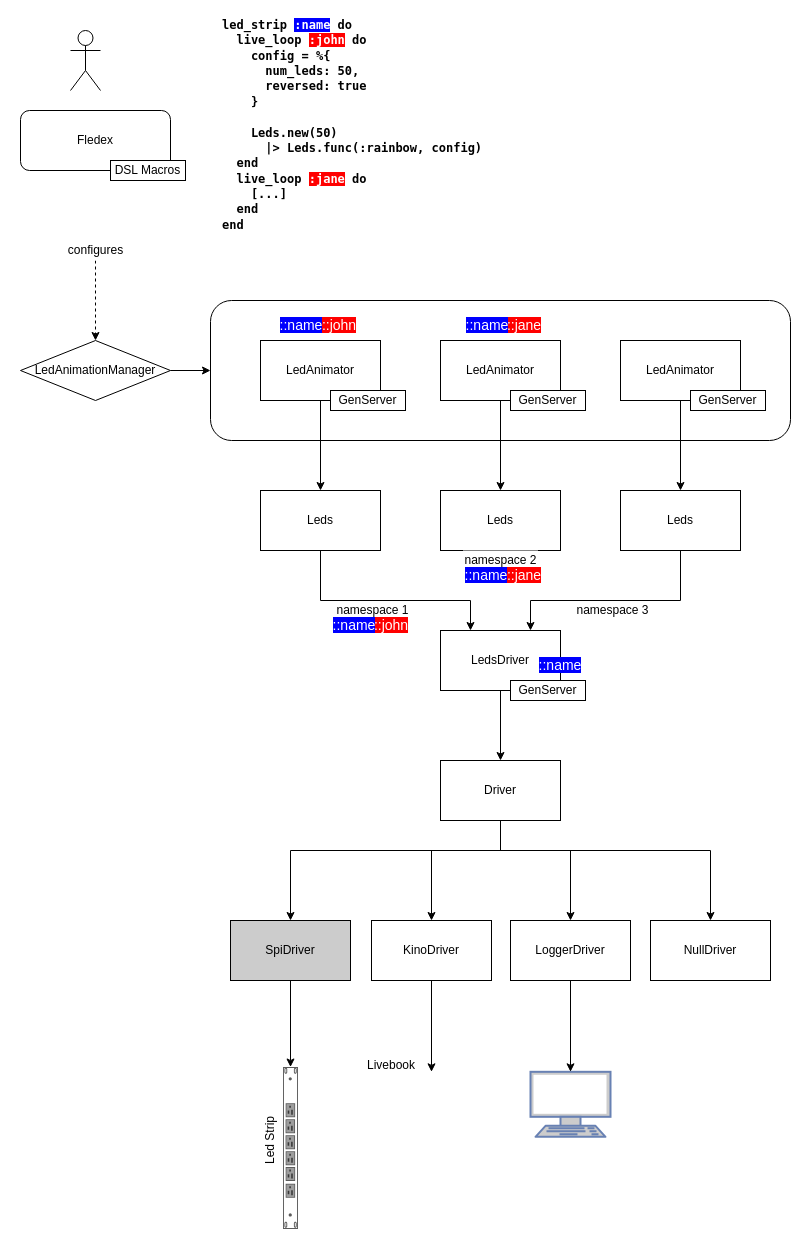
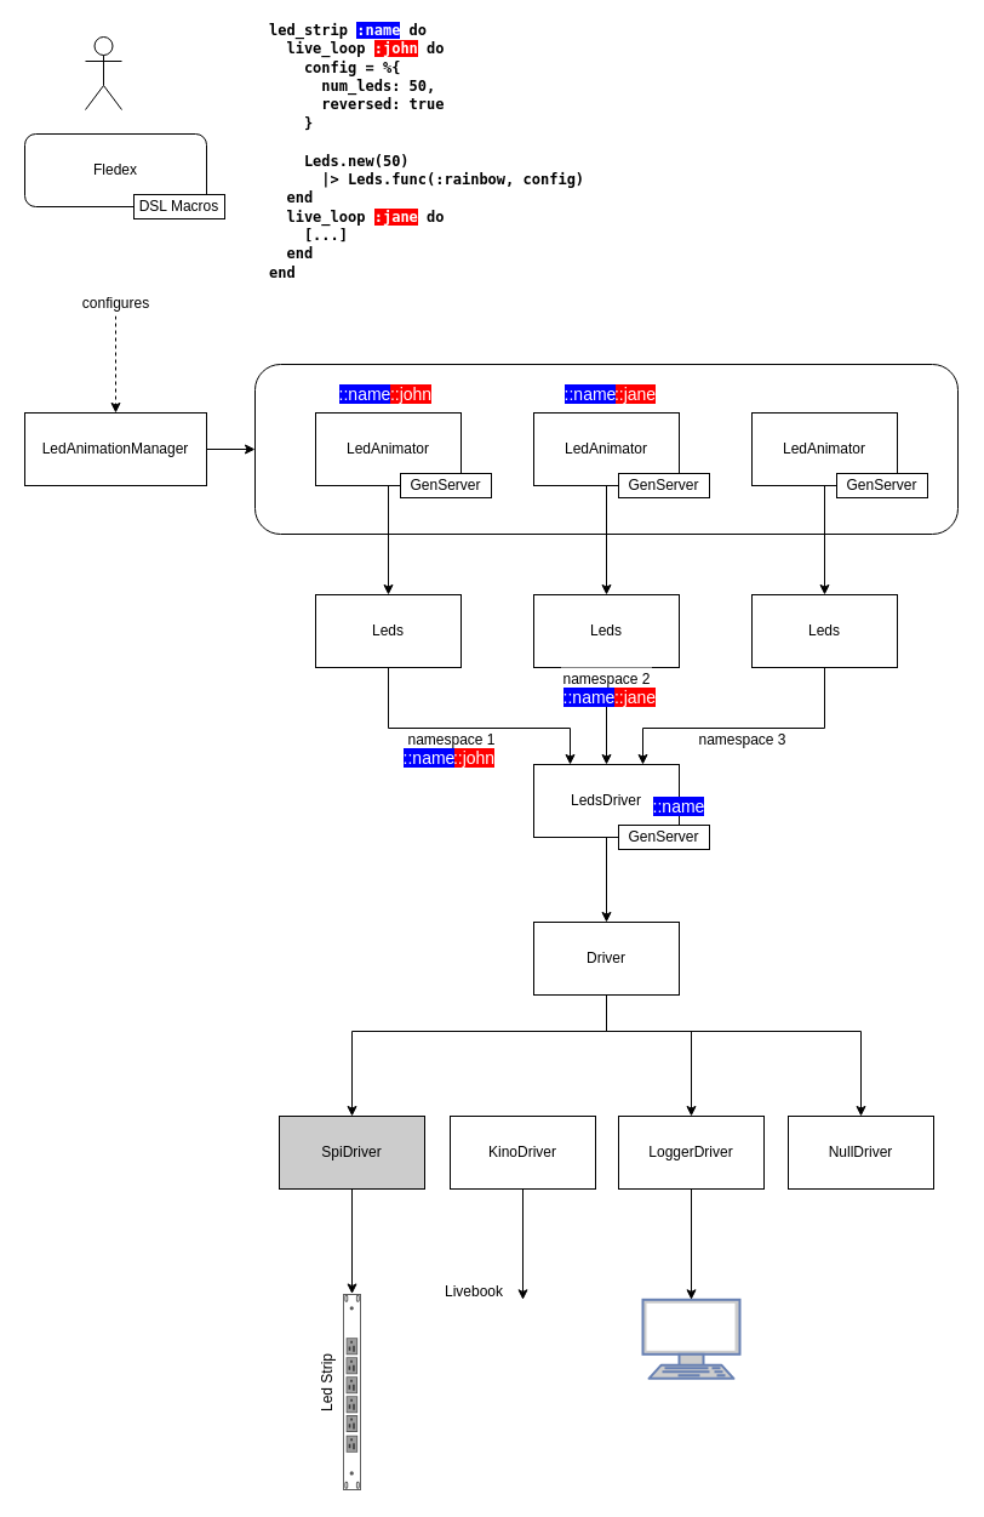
  <mxCell id="0" />
  <mxCell id="1" parent="0" />
  <mxCell id="2" value="namespace 3" style="rounded=0;whiteSpace=wrap;html=1;labelBackgroundColor=none;fontColor=#000000;strokeColor=none;" vertex="1" parent="1"><mxGeometry x="575" y="600" width="75" height="20" as="geometry" /></mxCell>
  <mxCell id="3" value="" style="rounded=1;whiteSpace=wrap;html=1;labelBackgroundColor=none;fontColor=#000000;" vertex="1" parent="1"><mxGeometry x="210" y="300" width="580" height="140" as="geometry" /></mxCell>
  <mxCell id="4" value="namespace 1" style="rounded=0;whiteSpace=wrap;html=1;labelBackgroundColor=none;fontColor=#000000;strokeColor=none;" vertex="1" parent="1"><mxGeometry x="335" y="600" width="75" height="20" as="geometry" /></mxCell>
  <mxCell id="5" value="" style="group" vertex="1" connectable="0" parent="1"><mxGeometry x="230" y="760" width="540" height="468.5" as="geometry" /></mxCell>
  <mxCell id="6" value="" style="strokeColor=#666666;html=1;labelPosition=right;align=left;spacingLeft=15;shadow=0;dashed=0;outlineConnect=0;shape=mxgraph.rack.dell.power_strip;rotation=90;" vertex="1" parent="5"><mxGeometry x="-21" y="380" width="162" height="15" as="geometry" /></mxCell>
  <mxCell id="7" style="edgeStyle=orthogonalEdgeStyle;rounded=0;orthogonalLoop=1;jettySize=auto;html=1;fontColor=#000000;" edge="1" parent="5" source="8" target="6"><mxGeometry relative="1" as="geometry" /></mxCell>
  <mxCell id="8" value="SpiDriver" style="rounded=0;whiteSpace=wrap;html=1;fillColor=#cccccc;" vertex="1" parent="5"><mxGeometry y="160" width="120" height="60" as="geometry" /></mxCell>
  <mxCell id="9" value="KinoDriver" style="rounded=0;whiteSpace=wrap;html=1;" vertex="1" parent="5"><mxGeometry x="141" y="160" width="120" height="60" as="geometry" /></mxCell>
  <mxCell id="10" value="LoggerDriver" style="rounded=0;whiteSpace=wrap;html=1;" vertex="1" parent="5"><mxGeometry x="280" y="160" width="120" height="60" as="geometry" /></mxCell>
  <mxCell id="11" value="" style="fontColor=#0066CC;verticalAlign=top;verticalLabelPosition=bottom;labelPosition=center;align=center;html=1;outlineConnect=0;fillColor=#CCCCCC;strokeColor=#6881B3;gradientColor=none;gradientDirection=north;strokeWidth=2;shape=mxgraph.networks.terminal;labelBackgroundColor=none;" vertex="1" parent="5"><mxGeometry x="300" y="311.31" width="80" height="65" as="geometry" /></mxCell>
  <mxCell id="12" style="edgeStyle=orthogonalEdgeStyle;rounded=0;orthogonalLoop=1;jettySize=auto;html=1;entryX=0.5;entryY=0;entryDx=0;entryDy=0;entryPerimeter=0;fontColor=#000000;" edge="1" parent="5" source="10" target="11"><mxGeometry relative="1" as="geometry" /></mxCell>
  <mxCell id="13" value="" style="shape=image;imageAspect=0;aspect=fixed;verticalLabelPosition=bottom;verticalAlign=top;labelBackgroundColor=none;fontColor=#000000;image=https://d33wubrfki0l68.cloudfront.net/855d6cd6e232f65ab55177f22a54cb3b48766cb0/2a8a7/_astro/welcome-to-livebook.414c9640_z1x0p7k.webp;" vertex="1" parent="5"><mxGeometry x="131" y="311.31" width="140" height="82.38" as="geometry" /></mxCell>
  <mxCell id="14" style="edgeStyle=orthogonalEdgeStyle;rounded=0;orthogonalLoop=1;jettySize=auto;html=1;entryX=0.5;entryY=0;entryDx=0;entryDy=0;fontColor=#000000;" edge="1" parent="5" source="9" target="13"><mxGeometry relative="1" as="geometry" /></mxCell>
  <mxCell id="15" value="NullDriver" style="rounded=0;whiteSpace=wrap;html=1;" vertex="1" parent="5"><mxGeometry x="420" y="160" width="120" height="60" as="geometry" /></mxCell>
  <mxCell id="16" style="edgeStyle=orthogonalEdgeStyle;rounded=0;orthogonalLoop=1;jettySize=auto;html=1;fontColor=#000000;" edge="1" parent="5" source="20" target="8"><mxGeometry relative="1" as="geometry"><Array as="points"><mxPoint x="270" y="90" /><mxPoint x="60" y="90" /></Array></mxGeometry></mxCell>
- <mxCell id="17" style="edgeStyle=orthogonalEdgeStyle;rounded=0;orthogonalLoop=1;jettySize=auto;html=1;entryX=0.5;entryY=0;entryDx=0;entryDy=0;fontColor=#000000;" edge="1" parent="5" source="20" target="9"><mxGeometry relative="1" as="geometry"><Array as="points"><mxPoint x="270" y="90" /><mxPoint x="201" y="90" /></Array></mxGeometry></mxCell>
  <mxCell id="18" style="edgeStyle=orthogonalEdgeStyle;rounded=0;orthogonalLoop=1;jettySize=auto;html=1;entryX=0.5;entryY=0;entryDx=0;entryDy=0;fontColor=#000000;" edge="1" parent="5" source="20" target="10"><mxGeometry relative="1" as="geometry"><Array as="points"><mxPoint x="270" y="90" /><mxPoint x="340" y="90" /></Array></mxGeometry></mxCell>
  <mxCell id="19" style="edgeStyle=orthogonalEdgeStyle;rounded=0;orthogonalLoop=1;jettySize=auto;html=1;entryX=0.5;entryY=0;entryDx=0;entryDy=0;fontColor=#000000;" edge="1" parent="5" source="20" target="15"><mxGeometry relative="1" as="geometry"><Array as="points"><mxPoint x="270" y="90" /><mxPoint x="480" y="90" /></Array></mxGeometry></mxCell>
  <mxCell id="20" value="Driver" style="rounded=0;whiteSpace=wrap;html=1;labelBackgroundColor=none;fontColor=#000000;" vertex="1" parent="5"><mxGeometry x="210" width="120" height="60" as="geometry" /></mxCell>
  <mxCell id="21" value="Livebook" style="text;html=1;strokeColor=none;fillColor=none;align=center;verticalAlign=middle;whiteSpace=wrap;rounded=0;fontColor=#000000;" vertex="1" parent="5"><mxGeometry x="131" y="290.0" width="60" height="30" as="geometry" /></mxCell>
  <mxCell id="22" value="Led Strip" style="text;html=1;strokeColor=none;fillColor=none;align=center;verticalAlign=middle;whiteSpace=wrap;rounded=0;fontColor=#000000;rotation=-90;" vertex="1" parent="5"><mxGeometry x="10" y="365" width="60" height="30" as="geometry" /></mxCell>
  <mxCell id="23" style="edgeStyle=orthogonalEdgeStyle;rounded=0;orthogonalLoop=1;jettySize=auto;html=1;entryX=0.5;entryY=0;entryDx=0;entryDy=0;fontColor=#000000;" edge="1" parent="1" source="24" target="20"><mxGeometry relative="1" as="geometry" /></mxCell>
  <mxCell id="24" value="LedsDriver" style="rounded=0;whiteSpace=wrap;html=1;labelBackgroundColor=none;fontColor=#000000;" vertex="1" parent="1"><mxGeometry x="440" y="630" width="120" height="60" as="geometry" /></mxCell>
  <mxCell id="25" value="GenServer" style="rounded=0;whiteSpace=wrap;html=1;labelBackgroundColor=none;fontColor=#000000;" vertex="1" parent="1"><mxGeometry x="510" y="680" width="75" height="20" as="geometry" /></mxCell>
  <mxCell id="26" style="edgeStyle=orthogonalEdgeStyle;rounded=0;orthogonalLoop=1;jettySize=auto;html=1;entryX=0.25;entryY=0;entryDx=0;entryDy=0;fontColor=#000000;exitX=0.5;exitY=1;exitDx=0;exitDy=0;" edge="1" parent="1" source="27" target="24"><mxGeometry relative="1" as="geometry"><Array as="points"><mxPoint x="320" y="600" /><mxPoint x="470" y="600" /></Array></mxGeometry></mxCell>
  <mxCell id="27" value="Leds" style="rounded=0;whiteSpace=wrap;html=1;labelBackgroundColor=none;fontColor=#000000;" vertex="1" parent="1"><mxGeometry x="260" y="490" width="120" height="60" as="geometry" /></mxCell>
+ <mxCell id="28" style="edgeStyle=orthogonalEdgeStyle;rounded=0;orthogonalLoop=1;jettySize=auto;html=1;entryX=0.5;entryY=0;entryDx=0;entryDy=0;fontColor=#000000;startArrow=none;exitX=0.5;exitY=0;exitDx=0;exitDy=0;" edge="1" parent="1" source="32" target="24"><mxGeometry relative="1" as="geometry"><Array as="points"><mxPoint x="500" y="560" /><mxPoint x="500" y="560" /></Array></mxGeometry></mxCell>
  <mxCell id="29" value="Leds" style="rounded=0;whiteSpace=wrap;html=1;labelBackgroundColor=none;fontColor=#000000;" vertex="1" parent="1"><mxGeometry x="440" y="490" width="120" height="60" as="geometry" /></mxCell>
  <mxCell id="30" style="edgeStyle=orthogonalEdgeStyle;rounded=0;orthogonalLoop=1;jettySize=auto;html=1;entryX=0.75;entryY=0;entryDx=0;entryDy=0;fontColor=#000000;exitX=0.5;exitY=1;exitDx=0;exitDy=0;" edge="1" parent="1" source="31" target="24"><mxGeometry relative="1" as="geometry"><Array as="points"><mxPoint x="680" y="600" /><mxPoint x="530" y="600" /></Array></mxGeometry></mxCell>
  <mxCell id="31" value="Leds" style="rounded=0;whiteSpace=wrap;html=1;labelBackgroundColor=none;fontColor=#000000;" vertex="1" parent="1"><mxGeometry x="620" y="490" width="120" height="60" as="geometry" /></mxCell>
  <mxCell id="32" value="namespace 2" style="rounded=0;whiteSpace=wrap;html=1;labelBackgroundColor=none;fontColor=#000000;strokeColor=none;" vertex="1" parent="1"><mxGeometry x="462.5" y="550" width="75" height="20" as="geometry" /></mxCell>
  <mxCell id="33" value="" style="group" vertex="1" connectable="0" parent="1"><mxGeometry x="260" y="340" width="255" height="190" as="geometry" /></mxCell>
  <mxCell id="34" value="LedAnimator" style="rounded=0;whiteSpace=wrap;html=1;labelBackgroundColor=none;fontColor=#000000;" vertex="1" parent="33"><mxGeometry width="120" height="60" as="geometry" /></mxCell>
  <mxCell id="35" value="GenServer" style="rounded=0;whiteSpace=wrap;html=1;labelBackgroundColor=none;fontColor=#000000;" vertex="1" parent="33"><mxGeometry x="70" y="50" width="75" height="20" as="geometry" /></mxCell>
  <mxCell id="36" style="edgeStyle=orthogonalEdgeStyle;rounded=0;orthogonalLoop=1;jettySize=auto;html=1;entryX=0.5;entryY=0;entryDx=0;entryDy=0;fontColor=#000000;" edge="1" parent="1" source="34" target="27"><mxGeometry relative="1" as="geometry" /></mxCell>
  <mxCell id="37" value="" style="group" vertex="1" connectable="0" parent="1"><mxGeometry x="440" y="340" width="145" height="70" as="geometry" /></mxCell>
  <mxCell id="38" value="LedAnimator" style="rounded=0;whiteSpace=wrap;html=1;labelBackgroundColor=none;fontColor=#000000;" vertex="1" parent="37"><mxGeometry width="120" height="60" as="geometry" /></mxCell>
  <mxCell id="39" value="GenServer" style="rounded=0;whiteSpace=wrap;html=1;labelBackgroundColor=none;fontColor=#000000;" vertex="1" parent="37"><mxGeometry x="70" y="50" width="75" height="20" as="geometry" /></mxCell>
  <mxCell id="40" style="edgeStyle=orthogonalEdgeStyle;rounded=0;orthogonalLoop=1;jettySize=auto;html=1;fontColor=#000000;" edge="1" parent="1" source="38" target="29"><mxGeometry relative="1" as="geometry" /></mxCell>
  <mxCell id="41" value="" style="group" vertex="1" connectable="0" parent="1"><mxGeometry x="620" y="340" width="145" height="70" as="geometry" /></mxCell>
  <mxCell id="42" value="LedAnimator" style="rounded=0;whiteSpace=wrap;html=1;labelBackgroundColor=none;fontColor=#000000;" vertex="1" parent="41"><mxGeometry width="120" height="60" as="geometry" /></mxCell>
  <mxCell id="43" value="GenServer" style="rounded=0;whiteSpace=wrap;html=1;labelBackgroundColor=none;fontColor=#000000;" vertex="1" parent="41"><mxGeometry x="70" y="50" width="75" height="20" as="geometry" /></mxCell>
  <mxCell id="44" style="edgeStyle=orthogonalEdgeStyle;rounded=0;orthogonalLoop=1;jettySize=auto;html=1;fontColor=#000000;" edge="1" parent="1" source="42" target="31"><mxGeometry relative="1" as="geometry" /></mxCell>
  <mxCell id="45" style="edgeStyle=orthogonalEdgeStyle;rounded=0;orthogonalLoop=1;jettySize=auto;html=1;entryX=0;entryY=0.5;entryDx=0;entryDy=0;fontColor=#000000;" edge="1" parent="1" source="46" target="3"><mxGeometry relative="1" as="geometry" /></mxCell>
- <mxCell id="46" value="LedAnimationManager" style="rhombus;whiteSpace=wrap;html=1;labelBackgroundColor=none;fontColor=#000000;" vertex="1" parent="1"><mxGeometry x="20" y="340" width="150" height="60" as="geometry" /></mxCell>
+ <mxCell id="46" value="LedAnimationManager" style="rounded=0;whiteSpace=wrap;html=1;labelBackgroundColor=none;fontColor=#000000;" vertex="1" parent="1"><mxGeometry x="20" y="340" width="150" height="60" as="geometry" /></mxCell>
  <mxCell id="47" style="edgeStyle=orthogonalEdgeStyle;rounded=0;orthogonalLoop=1;jettySize=auto;html=1;entryX=0.5;entryY=0;entryDx=0;entryDy=0;fontColor=#000000;dashed=1;startArrow=none;" edge="1" parent="1" source="61" target="46"><mxGeometry relative="1" as="geometry" /></mxCell>
  <mxCell id="48" value="Fledex" style="rounded=1;whiteSpace=wrap;html=1;labelBackgroundColor=none;fontColor=#000000;" vertex="1" parent="1"><mxGeometry x="20" y="110" width="150" height="60" as="geometry" /></mxCell>
  <mxCell id="49" value="DSL Macros" style="rounded=0;whiteSpace=wrap;html=1;labelBackgroundColor=none;fontColor=#000000;" vertex="1" parent="1"><mxGeometry x="110" y="160" width="75" height="20" as="geometry" /></mxCell>
  <mxCell id="50" value="" style="shape=umlActor;verticalLabelPosition=bottom;verticalAlign=top;html=1;outlineConnect=0;labelBackgroundColor=none;fontColor=#000000;" vertex="1" parent="1"><mxGeometry x="70" y="30" width="30" height="60" as="geometry" /></mxCell>
  <mxCell id="51" value="&lt;div style=&quot;font-family: JetBrains, &amp;quot;Droid Sans Mono&amp;quot;, &amp;quot;monospace&amp;quot;, monospace, &amp;quot;Droid Sans Mono&amp;quot;, &amp;quot;monospace&amp;quot;, monospace; line-height: 128%;&quot;&gt;&lt;div style=&quot;line-height: 128%;&quot;&gt;&lt;b&gt;led_strip &lt;span style=&quot;background-color: rgb(0, 0, 255);&quot;&gt;&lt;font style=&quot;font-size: 12px;&quot; color=&quot;#ffffff&quot;&gt;:name&lt;/font&gt;&lt;/span&gt; do&lt;/b&gt;&lt;/div&gt;&lt;div style=&quot;line-height: 128%;&quot;&gt;&lt;b&gt;&amp;nbsp; live_loop &lt;span style=&quot;background-color: rgb(255, 0, 0);&quot;&gt;&lt;font style=&quot;font-size: 12px;&quot; color=&quot;#ffffff&quot;&gt;:john&lt;/font&gt;&lt;/span&gt;&amp;nbsp;do&lt;/b&gt;&lt;/div&gt;&lt;div style=&quot;line-height: 128%;&quot;&gt;&lt;b&gt;&amp;nbsp; &amp;nbsp; config = %{&lt;/b&gt;&lt;/div&gt;&lt;div style=&quot;line-height: 128%;&quot;&gt;&lt;b&gt;&amp;nbsp; &amp;nbsp; &amp;nbsp; num_leds: 50,&lt;/b&gt;&lt;/div&gt;&lt;div style=&quot;line-height: 128%;&quot;&gt;&lt;b&gt;&amp;nbsp; &amp;nbsp; &amp;nbsp; reversed: true&lt;/b&gt;&lt;/div&gt;&lt;div style=&quot;line-height: 128%;&quot;&gt;&lt;b&gt;&amp;nbsp; &amp;nbsp; }&lt;/b&gt;&lt;/div&gt;&lt;b&gt;&lt;br&gt;&lt;/b&gt;&lt;div style=&quot;line-height: 128%;&quot;&gt;&lt;b&gt;&amp;nbsp; &amp;nbsp; Leds.new(50)&lt;/b&gt;&lt;/div&gt;&lt;div style=&quot;line-height: 128%;&quot;&gt;&lt;b&gt;&amp;nbsp; &amp;nbsp; &amp;nbsp; |&amp;gt; Leds.func(:rainbow, config)&lt;/b&gt;&lt;/div&gt;&lt;div style=&quot;line-height: 128%;&quot;&gt;&lt;b&gt;&amp;nbsp; end&lt;/b&gt;&lt;/div&gt;&lt;div style=&quot;line-height: 128%;&quot;&gt;&lt;b&gt;&amp;nbsp; live_loop &lt;font style=&quot;background-color: rgb(255, 0, 0); font-size: 12px;&quot; color=&quot;#ffffff&quot;&gt;:jane&lt;/font&gt; do&lt;/b&gt;&lt;/div&gt;&lt;div style=&quot;line-height: 128%;&quot;&gt;&lt;b&gt;&amp;nbsp; &amp;nbsp; [...]&lt;/b&gt;&lt;/div&gt;&lt;div style=&quot;line-height: 128%;&quot;&gt;&lt;b&gt;&amp;nbsp; end&lt;/b&gt;&lt;/div&gt;&lt;div style=&quot;line-height: 128%;&quot;&gt;&lt;b&gt;      end&lt;/b&gt;&lt;/div&gt;&lt;/div&gt;" style="text;html=1;strokeColor=none;fillColor=none;align=left;verticalAlign=middle;whiteSpace=wrap;rounded=0;fontColor=#000000;labelBackgroundColor=default;" vertex="1" parent="1"><mxGeometry x="220" y="20" width="305" height="210" as="geometry" /></mxCell>
  <mxCell id="52" value="&lt;span style=&quot;background-color: rgb(255, 0, 0); font-size: 14px;&quot;&gt;::jane&lt;/span&gt;" style="text;html=1;strokeColor=none;fillColor=none;align=center;verticalAlign=middle;whiteSpace=wrap;rounded=0;fontColor=#FFFFFF;" vertex="1" parent="1"><mxGeometry x="493.5" y="310" width="60" height="30" as="geometry" /></mxCell>
  <mxCell id="53" value="&lt;span style=&quot;background-color: rgb(255, 0, 0); font-size: 14px;&quot;&gt;::john&lt;/span&gt;" style="text;html=1;strokeColor=none;fillColor=none;align=center;verticalAlign=middle;whiteSpace=wrap;rounded=0;fontColor=#FFFFFF;" vertex="1" parent="1"><mxGeometry x="361.25" y="610" width="60" height="30" as="geometry" /></mxCell>
  <mxCell id="54" value="&lt;span style=&quot;background-color: rgb(255, 0, 0); font-size: 14px;&quot;&gt;::jane&lt;/span&gt;" style="text;html=1;strokeColor=none;fillColor=none;align=center;verticalAlign=middle;whiteSpace=wrap;rounded=0;fontColor=#FFFFFF;" vertex="1" parent="1"><mxGeometry x="493.5" y="560" width="60" height="30" as="geometry" /></mxCell>
  <mxCell id="55" value="&lt;span style=&quot;font-size: 14px; background-color: rgb(0, 0, 255);&quot;&gt;::name&lt;/span&gt;" style="text;html=1;strokeColor=none;fillColor=none;align=center;verticalAlign=middle;whiteSpace=wrap;rounded=0;fontColor=#FFFFFF;" vertex="1" parent="1"><mxGeometry x="323.75" y="610" width="60" height="30" as="geometry" /></mxCell>
  <mxCell id="56" value="&lt;span style=&quot;font-size: 14px; background-color: rgb(0, 0, 255);&quot;&gt;::name&lt;/span&gt;" style="text;html=1;strokeColor=none;fillColor=none;align=center;verticalAlign=middle;whiteSpace=wrap;rounded=0;fontColor=#FFFFFF;" vertex="1" parent="1"><mxGeometry x="456" y="560" width="60" height="30" as="geometry" /></mxCell>
  <mxCell id="57" value="&lt;span style=&quot;font-size: 14px; background-color: rgb(0, 0, 255);&quot;&gt;::name&lt;/span&gt;" style="text;html=1;strokeColor=none;fillColor=none;align=center;verticalAlign=middle;whiteSpace=wrap;rounded=0;fontColor=#FFFFFF;" vertex="1" parent="1"><mxGeometry x="457" y="310" width="60" height="30" as="geometry" /></mxCell>
  <mxCell id="58" value="&lt;span style=&quot;background-color: rgb(255, 0, 0); font-size: 14px;&quot;&gt;::john&lt;/span&gt;" style="text;html=1;strokeColor=none;fillColor=none;align=center;verticalAlign=middle;whiteSpace=wrap;rounded=0;fontColor=#FFFFFF;" vertex="1" parent="1"><mxGeometry x="308.75" y="310" width="60" height="30" as="geometry" /></mxCell>
  <mxCell id="59" value="&lt;span style=&quot;font-size: 14px; background-color: rgb(0, 0, 255);&quot;&gt;::name&lt;/span&gt;" style="text;html=1;strokeColor=none;fillColor=none;align=center;verticalAlign=middle;whiteSpace=wrap;rounded=0;fontColor=#FFFFFF;" vertex="1" parent="1"><mxGeometry x="271.25" y="310" width="60" height="30" as="geometry" /></mxCell>
  <mxCell id="60" value="&lt;span style=&quot;font-size: 14px; background-color: rgb(0, 0, 255);&quot;&gt;::name&lt;/span&gt;" style="text;html=1;strokeColor=none;fillColor=none;align=center;verticalAlign=middle;whiteSpace=wrap;rounded=0;fontColor=#FFFFFF;" vertex="1" parent="1"><mxGeometry x="530" y="650" width="60" height="30" as="geometry" /></mxCell>
  <mxCell id="61" value="configures" style="rounded=0;whiteSpace=wrap;html=1;labelBackgroundColor=none;fontColor=#000000;strokeColor=none;" vertex="1" parent="1"><mxGeometry x="57.5" y="240" width="75" height="20" as="geometry" /></mxCell>
